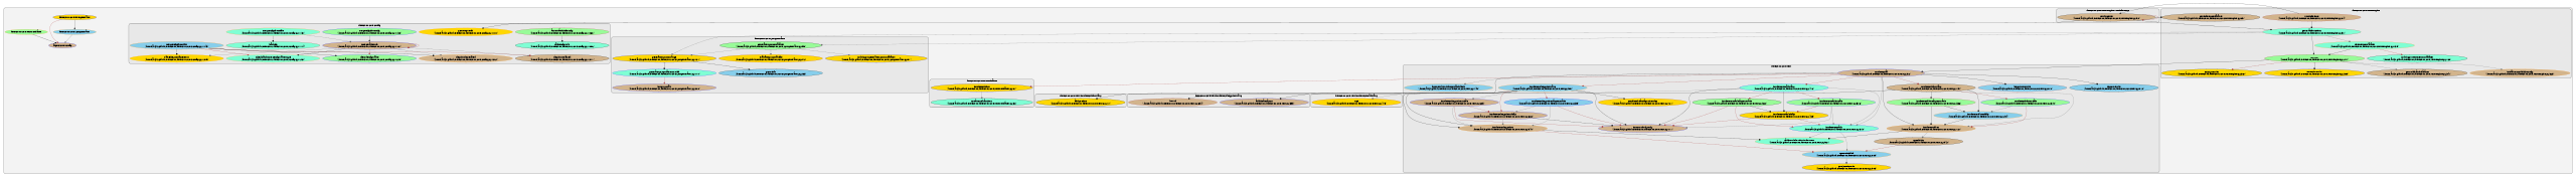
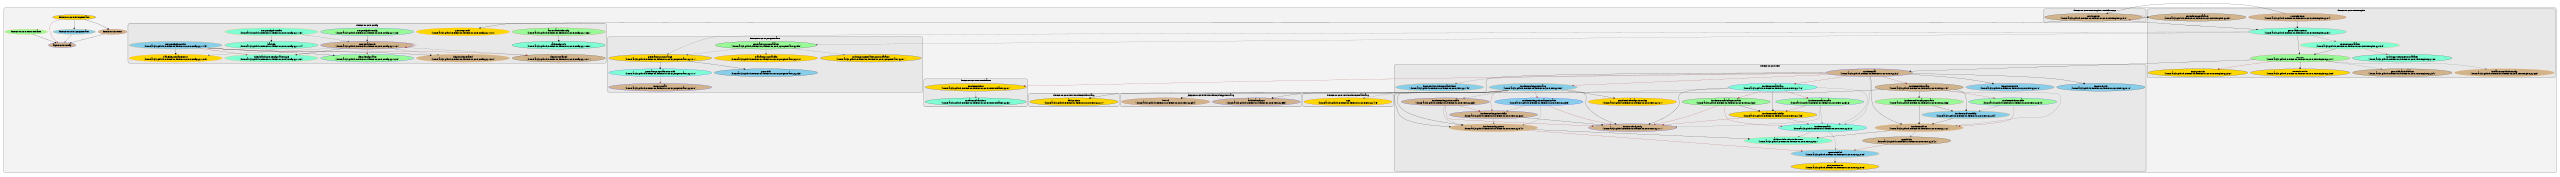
  digraph {
    clusterrank=local
    rankdir=TB
    node [color=blue fillcolor=tan fontcolor="#000000" group=2 style=filled]
    edge [arrowhead=diamond color=black style=solid]
    n1 [color=darkorange fillcolor=aquamarine group=0 label="_check_and_coerce_cfg_value_type\n(/home/avijit/github/Detectron/detectron/core/config.py:1261)"]
    n2 [fillcolor=palegreen group=0 label="_decode_cfg_value\n(/home/avijit/github/Detectron/detectron/core/config.py:1228)"]
    n3 [color=darkorange group=0 label="_key_is_deprecated\n(/home/avijit/github/Detectron/detectron/core/config.py:1202)"]
    n4 [color=black group=0 label="_key_is_renamed\n(/home/avijit/github/Detectron/detectron/core/config.py:1211)"]
    n5 [group=0 label="_merge_a_into_b\n(/home/avijit/github/Detectron/detectron/core/config.py:1167)"]
    n6 [color=darkorange fillcolor=gold group=0 label="_raise_key_rename_error\n(/home/avijit/github/Detectron/detectron/core/config.py:1215)"]
    n7 [color=brown fillcolor=palegreen group=0 label="assert_and_infer_cfg\n(/home/avijit/github/Detectron/detectron/core/config.py:1068)"]
    n8 [color=black fillcolor=aquamarine group=0 label="cache_cfg_urls\n(/home/avijit/github/Detectron/detectron/core/config.py:1086)"]
    n9 [color=darkorange fillcolor=gold group=0 label="get_output_dir\n(/home/avijit/github/Detectron/detectron/core/config.py:1100)"]
    n10 [color=brown fillcolor=aquamarine group=0 label="load_cfg\n(/home/avijit/github/Detectron/detectron/core/config.py:1114)"]
    n11 [fillcolor=palegreen group=0 label="merge_cfg_from_cfg\n(/home/avijit/github/Detectron/detectron/core/config.py:1138)"]
    n12 [color=darkorange fillcolor=aquamarine group=0 label="merge_cfg_from_file\n(/home/avijit/github/Detectron/detectron/core/config.py:1131)"]
    n13 [color=darkorange fillcolor=skyblue group=0 label="merge_cfg_from_list\n(/home/avijit/github/Detectron/detectron/core/config.py:1143)"]
    n14 [color=brown fillcolor=gold group=1 label="evaluate_proposal_file\n(/home/avijit/github/Detectron/detectron/core/rpn_generator.py:272)"]
    n15 [fillcolor=aquamarine group=1 label="generate_proposals_on_roidb\n(/home/avijit/github/Detectron/detectron/core/rpn_generator.py:170)"]
    n16 [color=black fillcolor=palegreen group=1 label="generate_rpn_on_dataset\n(/home/avijit/github/Detectron/detectron/core/rpn_generator.py:55)"]
    n17 [fillcolor=gold group=1 label="generate_rpn_on_range\n(/home/avijit/github/Detectron/detectron/core/rpn_generator.py:121)"]
    n18 [color=black fillcolor=skyblue group=1 label="get_roidb\n(/home/avijit/github/Detectron/detectron/core/rpn_generator.py:253)"]
    n19 [group=1 label="im_proposals\n(/home/avijit/github/Detectron/detectron/core/rpn_generator.py:208)"]
    n20 [fillcolor=gold group=1 label="multi_gpu_generate_rpn_on_dataset\n(/home/avijit/github/Detectron/detectron/core/rpn_generator.py:87)"]
    n21 [label="add_heatmaps_t\n(/home/avijit/github/Detectron/detectron/core/test.py:599)"]
    n22 [color=brown label="heur_f\n(/home/avijit/github/Detectron/detectron/core/test.py:654)"]
    n23 [color=darkorange fillcolor=aquamarine label="_add_multilevel_rois_for_test\n(/home/avijit/github/Detectron/detectron/core/test.py:921)"]
    n24 [color=black label="_get_blobs\n(/home/avijit/github/Detectron/detectron/core/test.py:942)"]
    n25 [color=darkorange fillcolor=skyblue label="_get_rois_blob\n(/home/avijit/github/Detectron/detectron/core/test.py:889)"]
    n26 [fillcolor=gold label="_project_im_rois\n(/home/avijit/github/Detectron/detectron/core/test.py:905)"]
    n27 [color=darkorange fillcolor=skyblue label="box_results_with_nms_and_limit\n(/home/avijit/github/Detectron/detectron/core/test.py:749)"]
    n28 [color=brown fillcolor=gold label="combine_heatmaps_size_dep\n(/home/avijit/github/Detectron/detectron/core/test.py:721)"]
    n29 [label="im_conv_body_only\n(/home/avijit/github/Detectron/detectron/core/test.py:111)"]
    n30 [label="im_detect_all\n(/home/avijit/github/Detectron/detectron/core/test.py:52)"]
    n31 [color=darkorange label="im_detect_bbox\n(/home/avijit/github/Detectron/detectron/core/test.py:121)"]
    n32 [color=brown fillcolor=palegreen label="im_detect_bbox_aspect_ratio\n(/home/avijit/github/Detectron/detectron/core/test.py:336)"]
    n33 [color=black label="im_detect_bbox_aug\n(/home/avijit/github/Detectron/detectron/core/test.py:197)"]
    n34 [color=darkorange fillcolor=skyblue label="im_detect_bbox_hflip\n(/home/avijit/github/Detectron/detectron/core/test.py:294)"]
    n35 [fillcolor=palegreen label="im_detect_bbox_scale\n(/home/avijit/github/Detectron/detectron/core/test.py:319)"]
    n36 [color=darkorange label="im_detect_keypoints\n(/home/avijit/github/Detectron/detectron/core/test.py:540)"]
    n37 [fillcolor=skyblue label="im_detect_keypoints_aspect_ratio\n(/home/avijit/github/Detectron/detectron/core/test.py:699)"]
    n38 [color=darkorange fillcolor=skyblue label="im_detect_keypoints_aug\n(/home/avijit/github/Detectron/detectron/core/test.py:581)"]
    n39 [label="im_detect_keypoints_hflip\n(/home/avijit/github/Detectron/detectron/core/test.py:668)"]
    n40 [label="im_detect_keypoints_scale\n(/home/avijit/github/Detectron/detectron/core/test.py:685)"]
    n41 [fillcolor=aquamarine label="im_detect_mask\n(/home/avijit/github/Detectron/detectron/core/test.py:373)"]
    n42 [color=black fillcolor=palegreen label="im_detect_mask_aspect_ratio\n(/home/avijit/github/Detectron/detectron/core/test.py:520)"]
    n43 [fillcolor=aquamarine label="im_detect_mask_aug\n(/home/avijit/github/Detectron/detectron/core/test.py:416)"]
    n44 [fillcolor=gold label="im_detect_mask_hflip\n(/home/avijit/github/Detectron/detectron/core/test.py:489)"]
    n45 [fillcolor=palegreen label="im_detect_mask_scale\n(/home/avijit/github/Detectron/detectron/core/test.py:506)"]
    n46 [color=brown fillcolor=skyblue label="keypoint_results\n(/home/avijit/github/Detectron/detectron/core/test.py:870)"]
    n47 [color=black fillcolor=skyblue label="segm_results\n(/home/avijit/github/Detectron/detectron/core/test.py:812)"]
    n48 [color=black fillcolor=gold label="add_preds_t\n(/home/avijit/github/Detectron/detectron/core/test.py:217)"]
    n49 [color=brown fillcolor=gold label="logit\n(/home/avijit/github/Detectron/detectron/core/test.py:475)"]
    n50 [color=black fillcolor=gold group=3 label="empty_results\n(/home/avijit/github/Detectron/detectron/core/test_engine.py:367)"]
    n51 [fillcolor=gold group=3 label="extend_results\n(/home/avijit/github/Detectron/detectron/core/test_engine.py:389)"]
    n52 [color=brown fillcolor=aquamarine group=3 label="get_eval_functions\n(/home/avijit/github/Detectron/detectron/core/test_engine.py:51)"]
    n53 [color=black group=3 label="get_inference_dataset\n(/home/avijit/github/Detectron/detectron/core/test_engine.py:65)"]
    n54 [color=black group=3 label="get_roidb_and_dataset\n(/home/avijit/github/Detectron/detectron/core/test_engine.py:341)"]
    n55 [color=darkorange group=3 label="initialize_model_from_cfg\n(/home/avijit/github/Detectron/detectron/core/test_engine.py:323)"]
    n56 [color=black fillcolor=aquamarine group=3 label="multi_gpu_test_net_on_dataset\n(/home/avijit/github/Detectron/detectron/core/test_engine.py:168)"]
    n57 [color=brown group=3 label="run_inference\n(/home/avijit/github/Detectron/detectron/core/test_engine.py:84)"]
    n58 [color=brown fillcolor=palegreen group=3 label="test_net\n(/home/avijit/github/Detectron/detectron/core/test_engine.py:217)"]
    n59 [color=darkorange fillcolor=aquamarine group=3 label="test_net_on_dataset\n(/home/avijit/github/Detectron/detectron/core/test_engine.py:139)"]
    n60 [color=black group=3 label="result_getter\n(/home/avijit/github/Detectron/detectron/core/test_engine.py:92)"]
    n61 [color=black fillcolor=aquamarine group=4 label="_create_cell_anchors\n(/home/avijit/github/Detectron/detectron/core/test_retinanet.py:38)"]
    n62 [fillcolor=gold group=4 label="im_detect_bbox\n(/home/avijit/github/Detectron/detectron/core/test_retinanet.py:67)"]
    n63 [group=0 label="aspect.core.config"]
    n64 [color=darkorange fillcolor=skyblue group=1 label="detectron.core.rpn_generator"]
+   n65 [color=brown label="detectron.core.test"]
    n66 [fillcolor=gold group=3 label="detectron.core.test_generator"]
    n67 [color=darkorange fillcolor=palegreen group=4 label="detectron.core.test_retinanet"]
    subgraph cluster_1 {
      fillcolor="#80808018"
      style="filled,rounded"
      n63
      n64
+     n65
      n66
      n67
      subgraph cluster_2 {
        fillcolor="#80808018"
        label="detectron.core.config"
        style="filled,rounded"
        n1
        n2
        n3
        n4
        n5
        n6
        n7
        n8
        n9
        n10
        n11
        n12
        n13
      }
      subgraph cluster_3 {
        fillcolor="#80808018"
        label="detectron.core.rpn_generator"
        style="filled,rounded"
        n14
        n15
        n16
        n17
        n18
        n19
        n20
      }
      subgraph cluster_4 {
        fillcolor="#80808018"
        label="detectron.core.test.im_detect_keypoints_aug"
        style="filled,rounded"
        n21
        n22
      }
      subgraph cluster_5 {
        fillcolor="#80808018"
        label="detectron.core.test"
        style="filled,rounded"
        n23
        n24
        n25
        n26
        n27
        n28
        n29
        n30
        n31
        n32
        n33
        n34
        n35
        n36
        n37
        n38
        n39
        n40
        n41
        n42
        n43
        n44
        n45
        n46
        n47
      }
      subgraph cluster_6 {
        fillcolor="#80808018"
        label="detectron.core.test.im_detect_bbox_aug"
        style="filled,rounded"
        n48
      }
      subgraph cluster_7 {
        fillcolor="#80808018"
        label="detectron.core.test.im_detect_mask_aug"
        style="filled,rounded"
        n49
      }
      subgraph cluster_8 {
        fillcolor="#80808018"
        label="detectron.core.test_engine"
        style="filled,rounded"
        n50
        n51
        n52
        n53
        n54
        n55
        n56
        n57
        n58
        n59
      }
      subgraph cluster_9 {
        fillcolor="#80808018"
        label="detectron.core.test_engine.run_inference"
        style="filled,rounded"
        n60
      }
      subgraph cluster_10 {
        fillcolor="#80808018"
        label="detectron.core.test_retinanet"
        style="filled,rounded"
        n61
        n62
      }
    }
    n5 -> n1
    n5 -> n2 [color=brown]
    n5 -> n3 [color=gray40]
    n5 -> n4 [color=gray40]
    n5 -> n5 [arrowhead=box color=brown]
    n5 -> n6 [arrowhead=box color=gray40]
    n7 -> n8 [arrowhead=box]
    n11 -> n5
    n12 -> n5 [arrowhead=box color=gray40]
    n12 -> n10 [arrowhead=box]
    n13 -> n1 [color=brown]
    n13 -> n2
    n13 -> n3 [arrowhead=box]
    n13 -> n4 [arrowhead=box color=brown]
    n13 -> n6 [arrowhead=box]
    n15 -> n19 [color=brown]
    n16 -> n14 [arrowhead=box color=gray40]
    n16 -> n17 [arrowhead=box color=gray40]
    n16 -> n20 [color=gray40]
    n17 -> n15 [arrowhead=box]
    n17 -> n18
    n24 -> n25 [color=brown]
    n25 -> n26
    n30 -> n27 [arrowhead=box color=gray40]
    n30 -> n31
    n30 -> n33 [arrowhead=box color=brown]
    n30 -> n36
    n30 -> n38 [color=brown]
    n30 -> n41 [color=gray40]
    n30 -> n43 [arrowhead=box color=brown]
    n30 -> n46 [arrowhead=box]
    n30 -> n47 [arrowhead=box]
    n30 -> n62 [arrowhead=box color=brown]
    n31 -> n23 [arrowhead=box]
    n31 -> n24 [arrowhead=box color=gray40]
    n32 -> n31 [arrowhead=box]
    n32 -> n34
    n33 -> n31 [color=gray40]
    n33 -> n32
    n33 -> n34 [arrowhead=box]
    n33 -> n35 [color=brown]
    n33 -> n48 [arrowhead=box]
    n34 -> n31
    n35 -> n31 [arrowhead=box color=brown]
    n35 -> n34 [arrowhead=box color=gray40]
    n36 -> n23 [arrowhead=box]
    n36 -> n25 [arrowhead=box color=brown]
    n37 -> n29 [color=brown]
    n37 -> n36 [color=gray40]
    n37 -> n39 [color=gray40]
    n38 -> n21 [arrowhead=box]
    n38 -> n22 [arrowhead=box]
    n38 -> n28
    n38 -> n29
    n38 -> n36 [arrowhead=box]
    n38 -> n37 [color=brown]
    n38 -> n39 [color=brown]
    n38 -> n40 [arrowhead=box color=gray40]
    n39 -> n29 [arrowhead=box]
    n39 -> n36 [arrowhead=box color=gray40]
    n40 -> n29 [arrowhead=box color=brown]
    n40 -> n36 [arrowhead=box color=gray40]
    n40 -> n39 [arrowhead=box color=brown]
    n41 -> n23 [color=gray40]
    n41 -> n25 [color=gray40]
    n42 -> n29 [color=brown]
    n42 -> n41 [color=brown]
    n42 -> n44 [arrowhead=box]
    n43 -> n29
    n43 -> n41 [arrowhead=box color=gray40]
    n43 -> n42 [color=brown]
    n43 -> n44 [arrowhead=box]
    n43 -> n45 [arrowhead=box color=brown]
    n43 -> n49 [arrowhead=box color=gray40]
    n44 -> n29 [arrowhead=box color=brown]
    n44 -> n41 [color=brown]
    n45 -> n29 [arrowhead=box color=gray40]
    n45 -> n41 [color=gray40]
    n45 -> n44 [arrowhead=box color=brown]
    n52 -> n16 [arrowhead=box color=gray40]
    n52 -> n17 [color=gray40]
    n52 -> n58
    n52 -> n59 [arrowhead=box color=gray40]
    n57 -> n52 [arrowhead=box]
    n57 -> n60
    n58 -> n30
    n58 -> n50 [arrowhead=box color=brown]
    n58 -> n51 [arrowhead=box]
    n58 -> n54 [color=gray40]
    n58 -> n55 [color=gray40]
    n59 -> n56 [color=brown]
    n59 -> n58
    n60 -> n9
    n60 -> n52
    n60 -> n53 [arrowhead=box]
    n60 -> n60 [color=brown]
    n62 -> n61 [arrowhead=box color=gray40]
    n64 -> n63 [color=gray40]
+   n65 -> n63
    n66 -> n63 [color=brown]
    n66 -> n64
+   n66 -> n65 [arrowhead=box]
    n67 -> n63
  }
